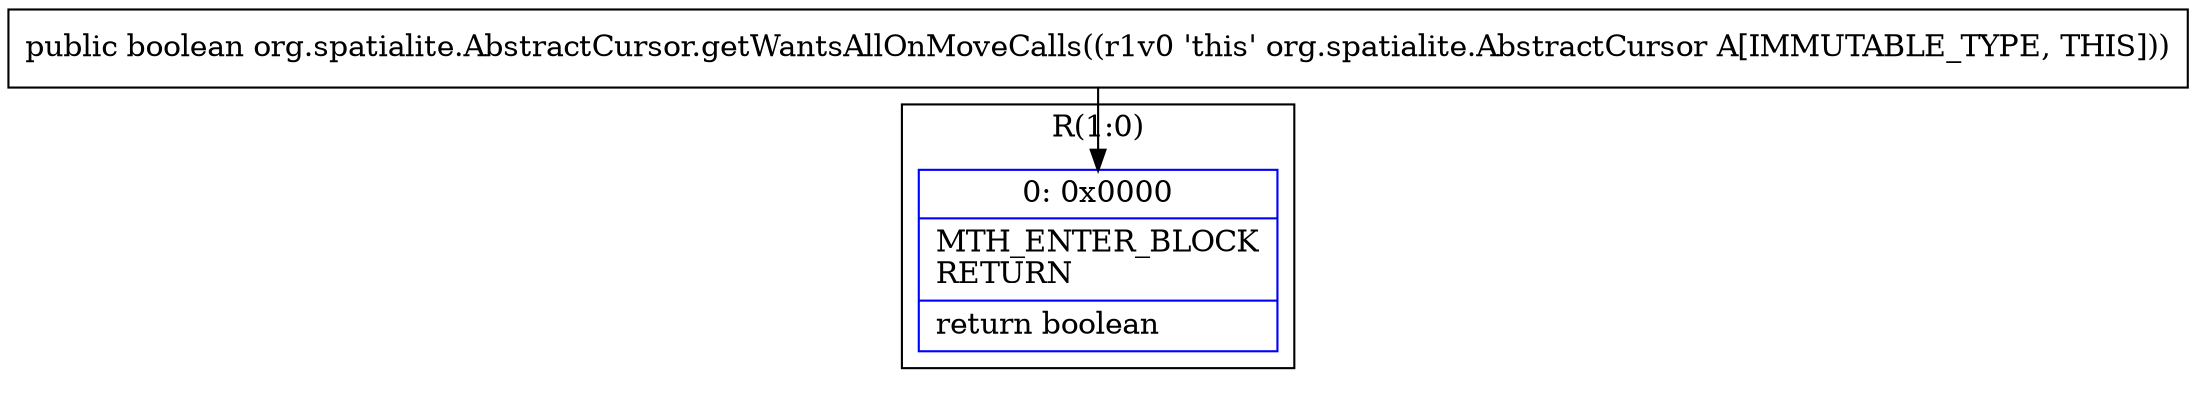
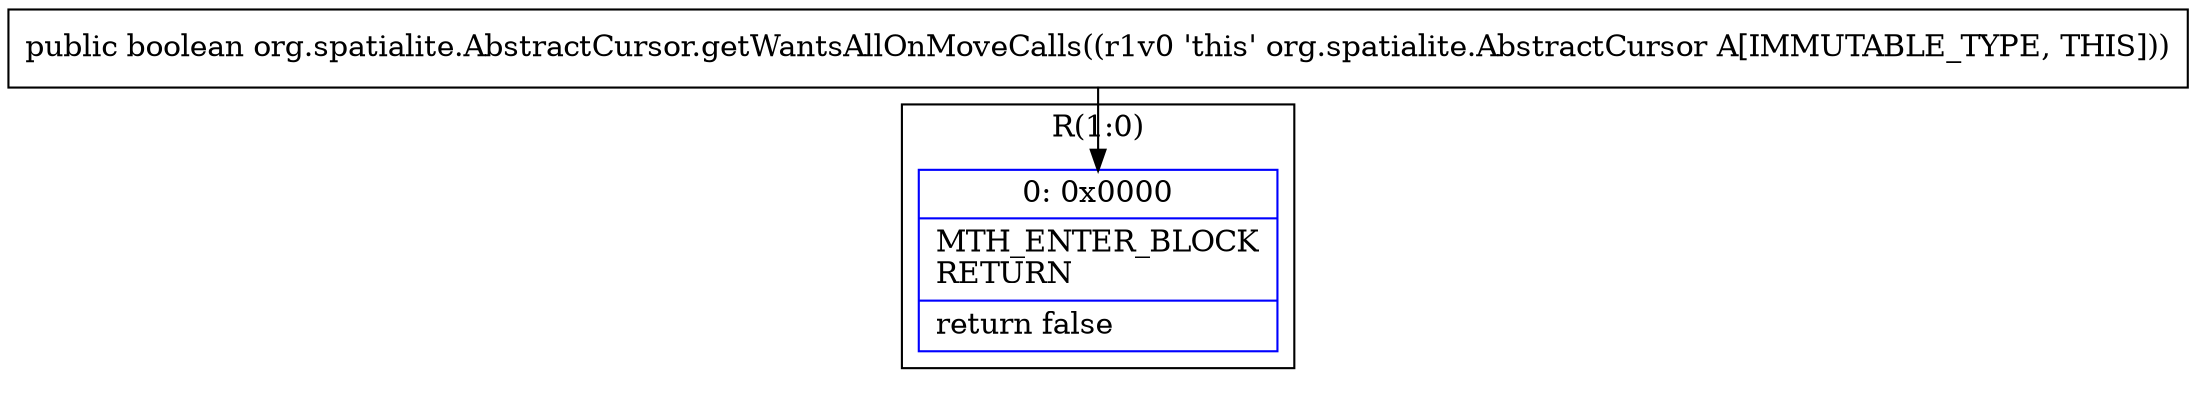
  digraph {
    node [shape=record]
-   n1 [color=blue label="{0\:\ 0x0000|MTH_ENTER_BLOCK\lRETURN\l|return boolean\l}"]
+   n1 [color=blue label="{0\:\ 0x0000|MTH_ENTER_BLOCK\lRETURN\l|return false\l}"]
    n2 [label="{public boolean org.spatialite.AbstractCursor.getWantsAllOnMoveCalls((r1v0 'this' org.spatialite.AbstractCursor A[IMMUTABLE_TYPE, THIS])) }"]
    subgraph cluster_1 {
      label="R(1:0)"
      n1
    }
    n2 -> n1
  }
